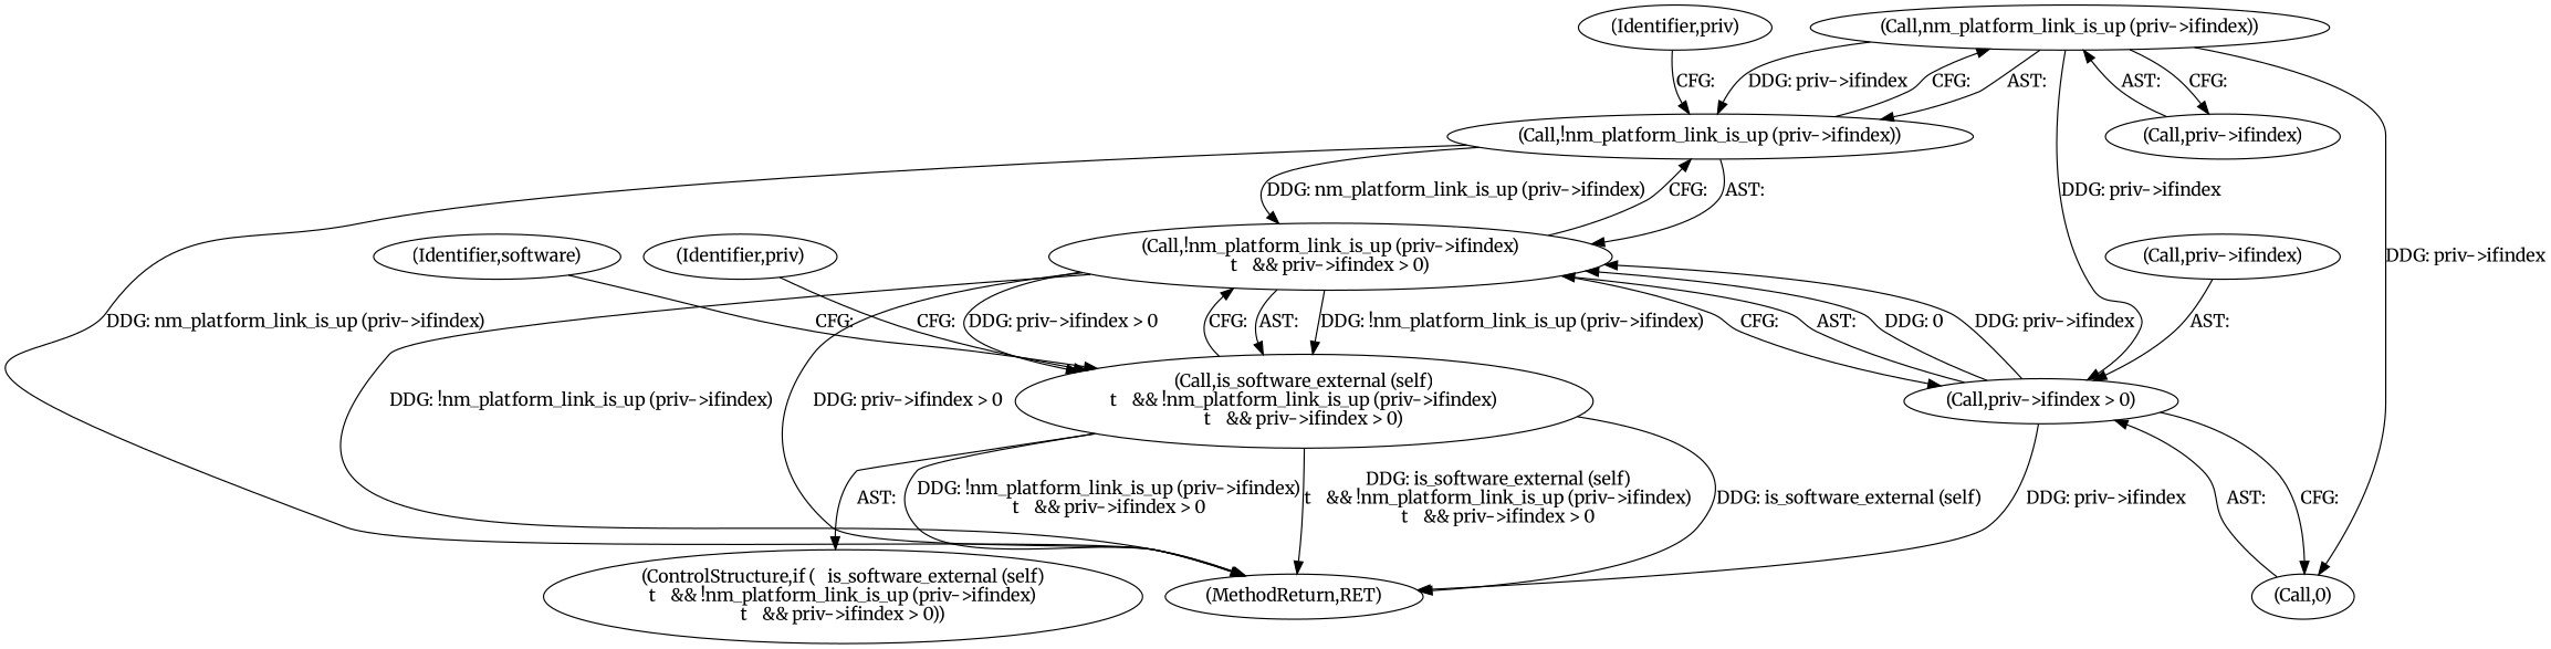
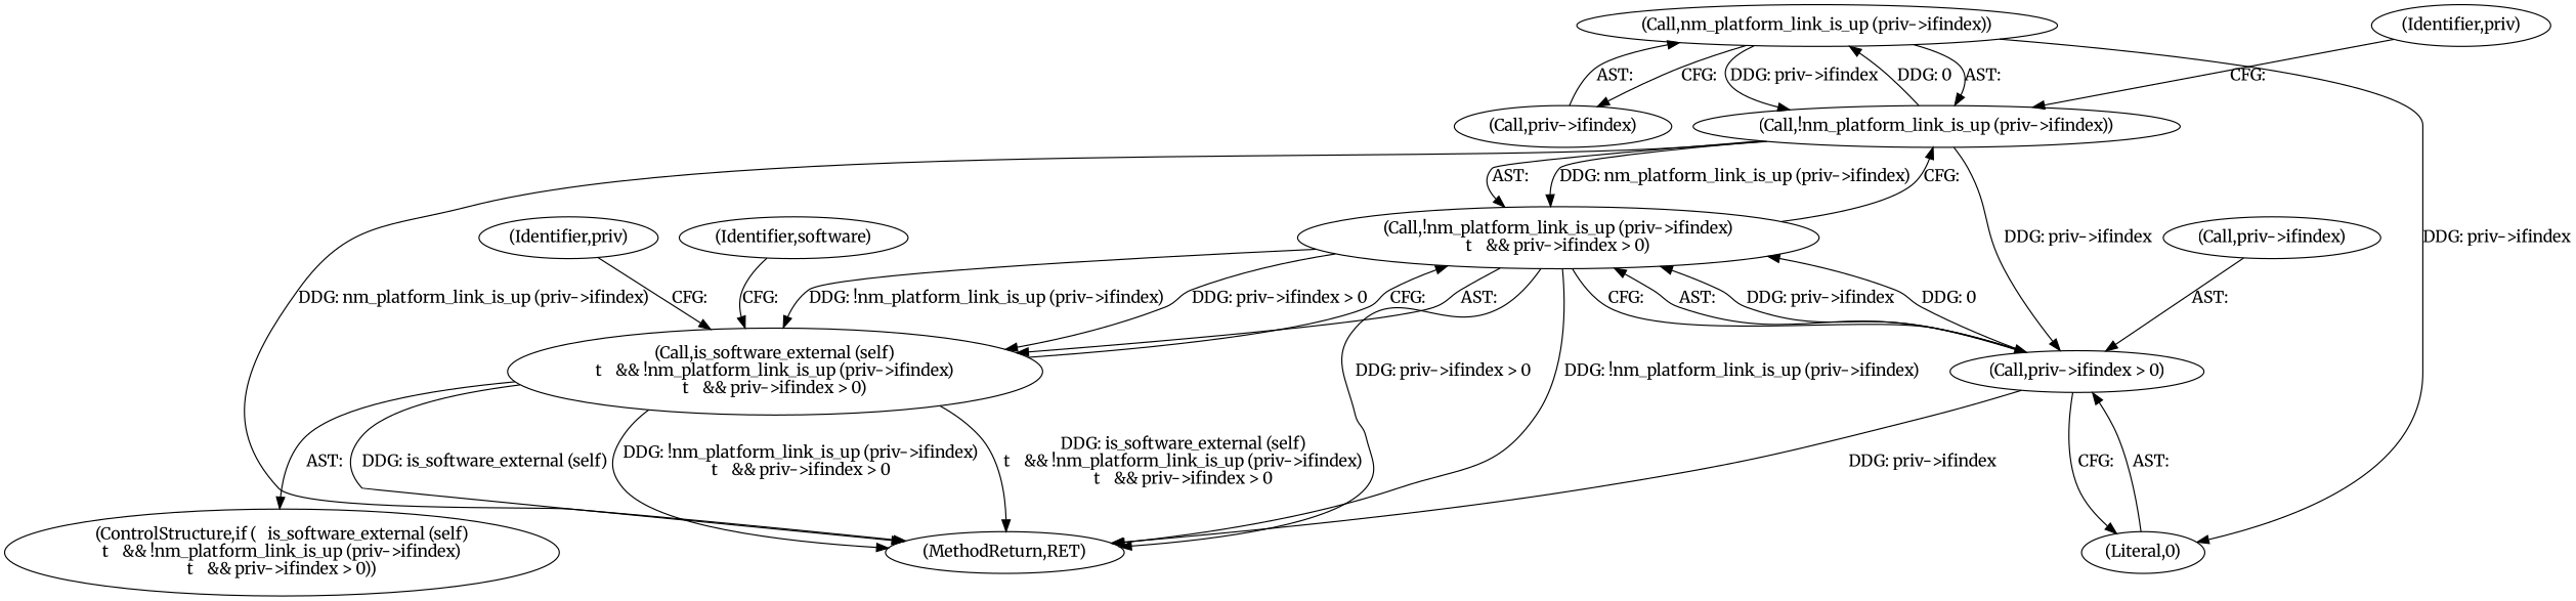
  digraph {
    fontname=Merriweather
    node [fontname=Merriweather]
    edge [fontname=Merriweather]
    n1 [label="(Call,nm_platform_link_is_up (priv->ifindex))"]
    n2 [label="(Call,!nm_platform_link_is_up (priv->ifindex))"]
    n3 [label="(Call,priv->ifindex > 0)"]
    n4 [label="(Call,priv->ifindex)"]
-   n5 [label="(Call,0)"]
+   n5 [label="(Literal,0)"]
    n6 [label="(MethodReturn,RET)"]
    n7 [label="(Call,!nm_platform_link_is_up (priv->ifindex)\n\t    && priv->ifindex > 0)"]
    n8 [label="(Call,is_software_external (self)\n\t    && !nm_platform_link_is_up (priv->ifindex)\n\t    && priv->ifindex > 0)"]
    n9 [label="(ControlStructure,if (   is_software_external (self)\n\t    && !nm_platform_link_is_up (priv->ifindex)\n\t    && priv->ifindex > 0))"]
    n10 [label="(Identifier,priv)"]
    n11 [label="(Call,priv->ifindex)"]
    n12 [label="(Identifier,priv)"]
    n13 [label="(Identifier,software)"]
    n1 -> n2 [label="AST: "]
    n1 -> n2 [label="DDG: priv->ifindex"]
-   n1 -> n3 [label="DDG: priv->ifindex"]
+   n2 -> n3 [label="DDG: priv->ifindex"]
    n1 -> n4 [label="CFG: "]
    n1 -> n5 [label="DDG: priv->ifindex"]
-   n2 -> n1 [label="CFG: "]
+   n2 -> n1 [label="DDG: 0"]
    n2 -> n6 [label="DDG: nm_platform_link_is_up (priv->ifindex)"]
    n2 -> n7 [label="AST: "]
    n2 -> n7 [label="DDG: nm_platform_link_is_up (priv->ifindex)"]
    n3 -> n5 [label="CFG: "]
    n3 -> n6 [label="DDG: priv->ifindex"]
    n3 -> n7 [label="AST: "]
    n3 -> n7 [label="DDG: priv->ifindex"]
    n3 -> n7 [label="DDG: 0"]
    n4 -> n1 [label="AST: "]
    n5 -> n3 [label="AST: "]
    n7 -> n2 [label="CFG: "]
    n7 -> n3 [label="CFG: "]
    n7 -> n6 [label="DDG: !nm_platform_link_is_up (priv->ifindex)"]
    n7 -> n6 [label="DDG: priv->ifindex > 0"]
    n7 -> n8 [label="AST: "]
    n7 -> n8 [label="DDG: !nm_platform_link_is_up (priv->ifindex)"]
    n7 -> n8 [label="DDG: priv->ifindex > 0"]
    n8 -> n6 [label="DDG: !nm_platform_link_is_up (priv->ifindex)\n\t    && priv->ifindex > 0"]
    n8 -> n6 [label="DDG: is_software_external (self)\n\t    && !nm_platform_link_is_up (priv->ifindex)\n\t    && priv->ifindex > 0"]
    n8 -> n6 [label="DDG: is_software_external (self)"]
    n8 -> n7 [label="CFG: "]
    n8 -> n9 [label="AST: "]
    n10 -> n2 [label="CFG: "]
    n11 -> n3 [label="AST: "]
    n12 -> n8 [label="CFG: "]
    n13 -> n8 [label="CFG: "]
  }
